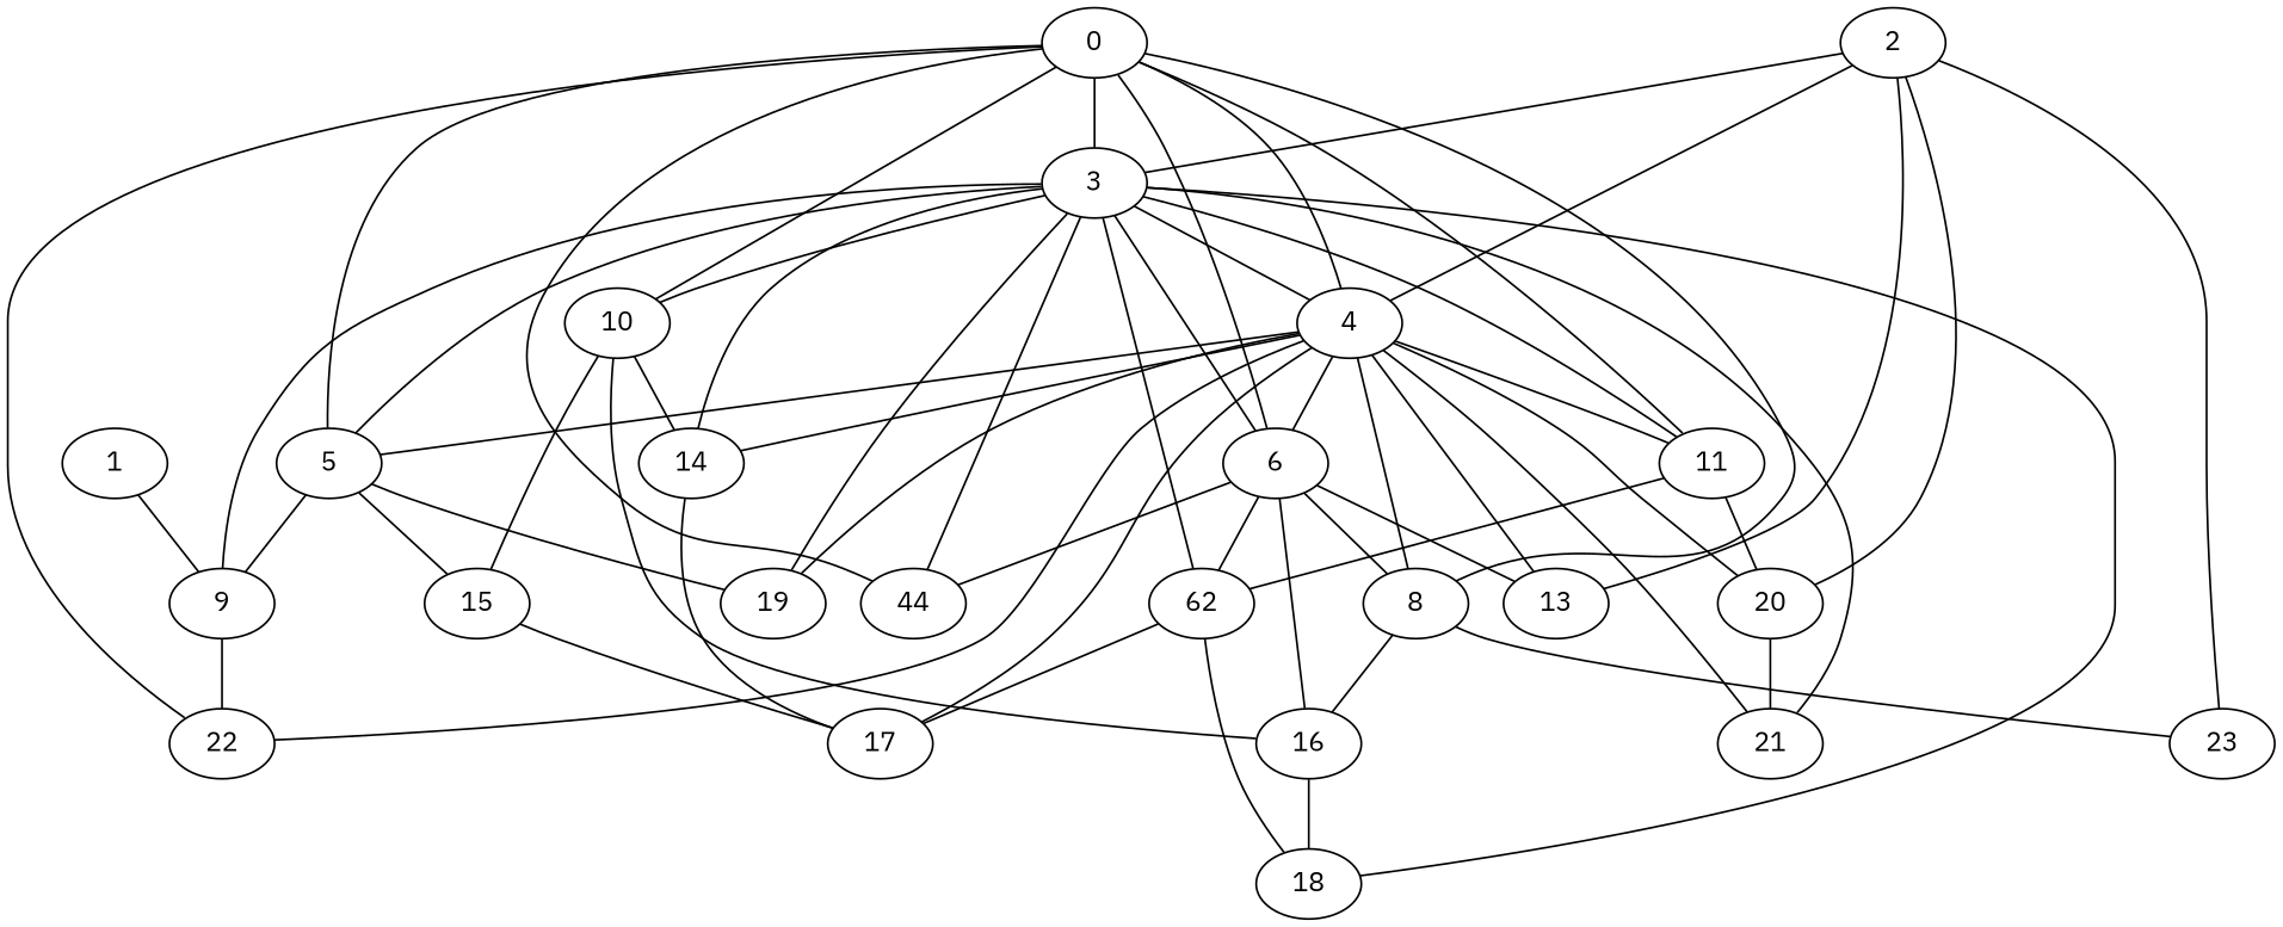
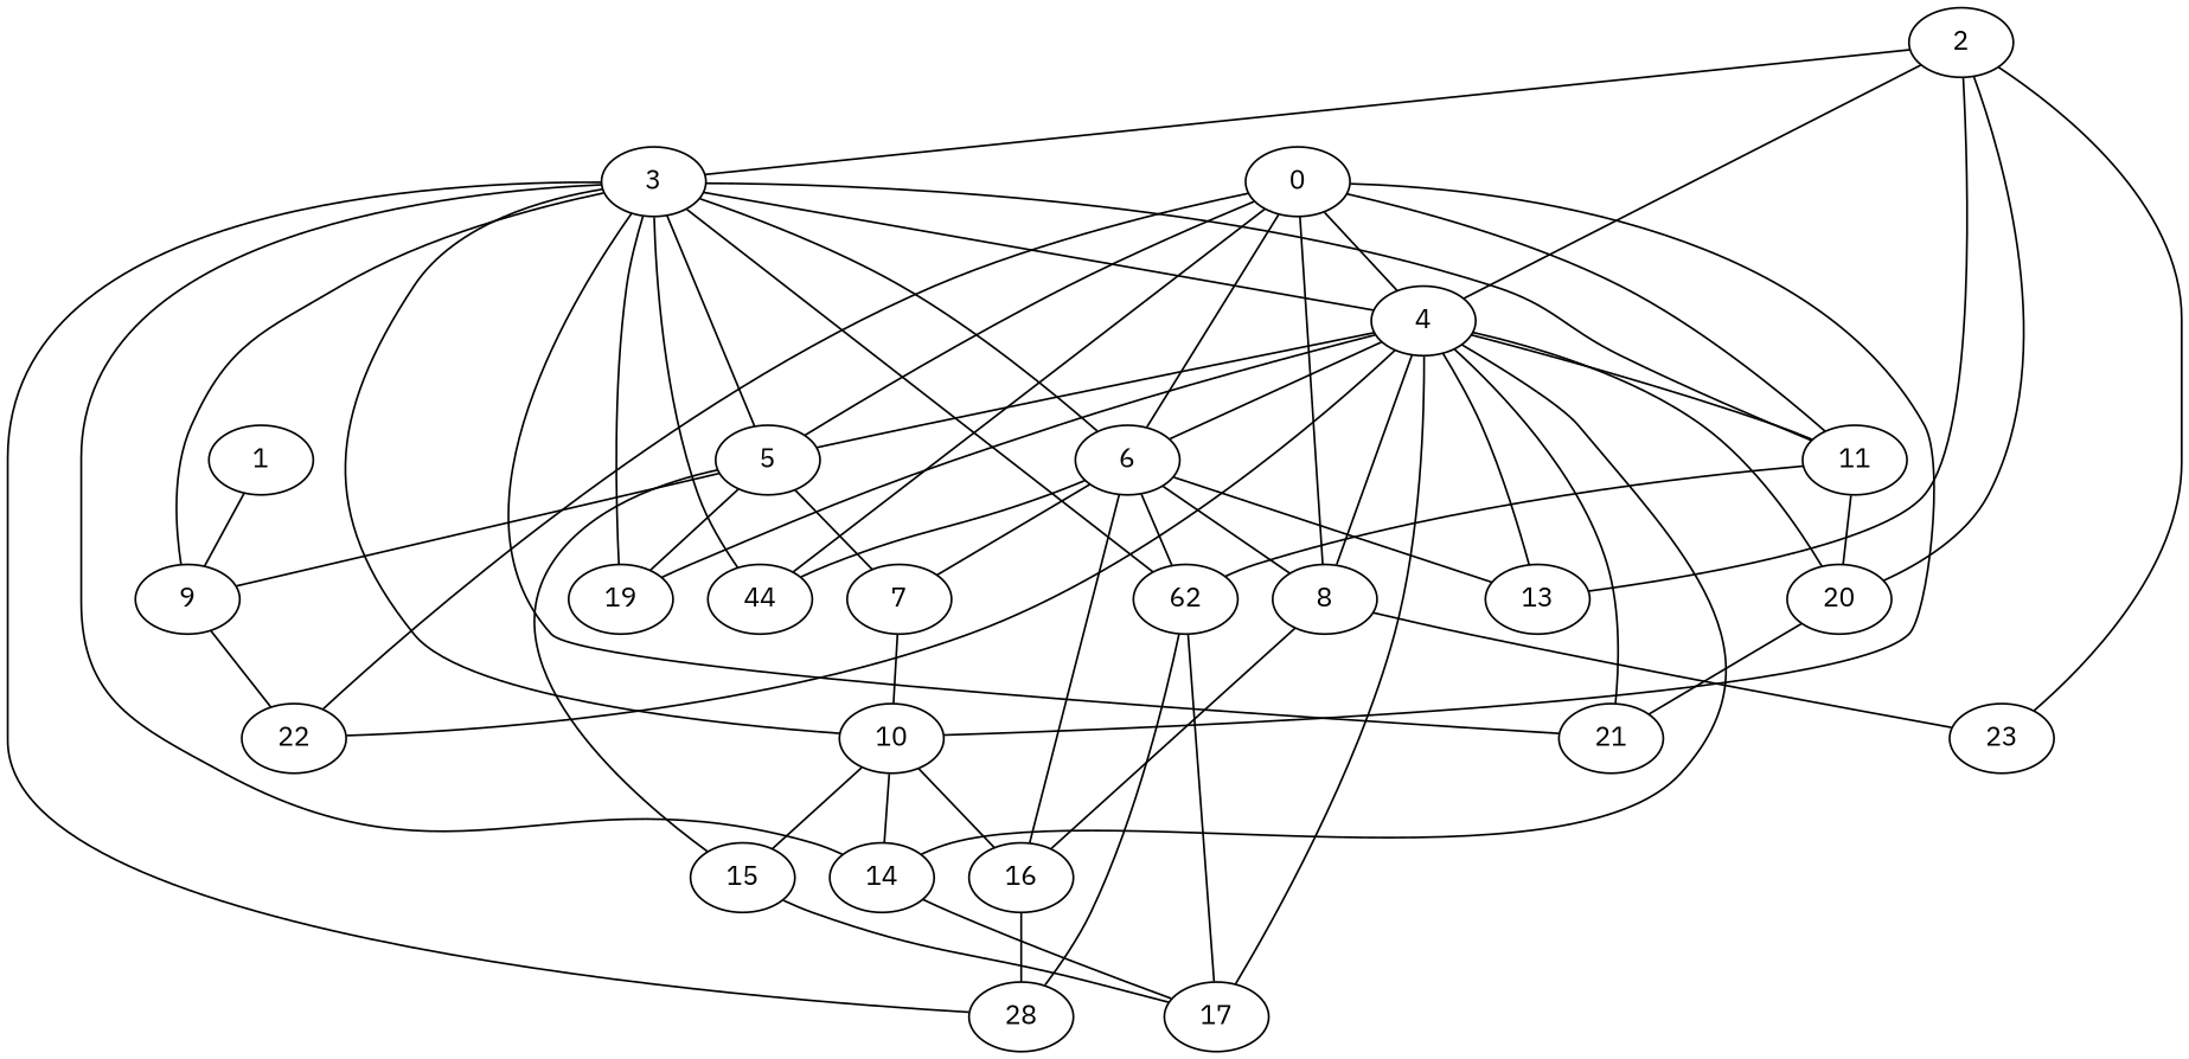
  strict graph {
    fontname="IBM Plex Sans"
    node [fontname="IBM Plex Sans"]
    edge [fontname="IBM Plex Sans" is_available=True prob=1.0]
    0
    3
    4
    5
    6
    8
    10
    11
    22
    n10 [label=44]
    9
    n12 [label=62]
    14
-   18
+   18 [label=28]
    19
    21
    13
    20
    17
    15
+   7
    16
    23
    1
    2
-   0 -- 3 [prob=0.911331850698]
    0 -- 4
    0 -- 5 [prob=0.575846851531]
    0 -- 6 [prob=0.452968864335]
    0 -- 8 [prob=0.319928894083]
    0 -- 10 [prob=0.1416395842]
    0 -- 11 [prob=0.106621872979]
    0 -- 22
    0 -- n10 [prob=0.17011217647]
    3 -- 4
    3 -- 5 [prob=0.0181742242906]
    3 -- 6 [prob=0.0898981685983]
    3 -- 10 [prob=0.378808421154]
    3 -- 11 [prob=0.388363765584]
    3 -- n10 [prob=0.0615156643315]
    3 -- 9 [prob=0.710918152808]
    3 -- n12 [prob=0.483595865892]
    3 -- 14 [prob=0.0970317156991]
    3 -- 18 [prob=0.451176723228]
    3 -- 19 [prob=0.616351952807]
    3 -- 21 [prob=0.928027678713]
    4 -- 5 [prob=0.731706445966]
    4 -- 6 [prob=0.467925861875]
    4 -- 8
    4 -- 11
    4 -- 22
    4 -- 14 [prob=0.00995508128009]
    4 -- 19 [prob=0.64474815459]
    4 -- 21 [prob=0.839658020464]
    4 -- 13 [prob=0.231684398943]
    4 -- 20 [prob=0.317418401529]
    4 -- 17
    5 -- 9
    5 -- 19 [prob=0.214147086979]
    5 -- 15 [prob=0.190735087305]
+   5 -- 7
    6 -- 8 [prob=0.494887707687]
    6 -- n10 [prob=0.733226459421]
    6 -- n12 [prob=0.227796440418]
    6 -- 13
+   6 -- 7 [prob=0.923857497962]
    6 -- 16 [prob=0.0159133126386]
    8 -- 16 [prob=0.371125417174]
    8 -- 23
    10 -- 14 [prob=0.842876500675]
    10 -- 15 [prob=0.441504207156]
    10 -- 16 [prob=0.161611089556]
    11 -- n12 [prob=0.972611441172]
    11 -- 20 [prob=0.90773283635]
    9 -- 22 [prob=0.702916780147]
    n12 -- 18 [prob=0.702260023567]
    n12 -- 17 [prob=0.151230888892]
    14 -- 17 [prob=0.850628599397]
    20 -- 21
    15 -- 17 [prob=0.426373250314]
+   7 -- 10 [prob=0.883632704298]
    16 -- 18 [prob=0.244107969234]
    1 -- 9 [prob=0.736978886239]
    2 -- 3
    2 -- 4
    2 -- 13 [prob=0.0621512059309]
    2 -- 20
    2 -- 23 [prob=0.725320226672]
  }
